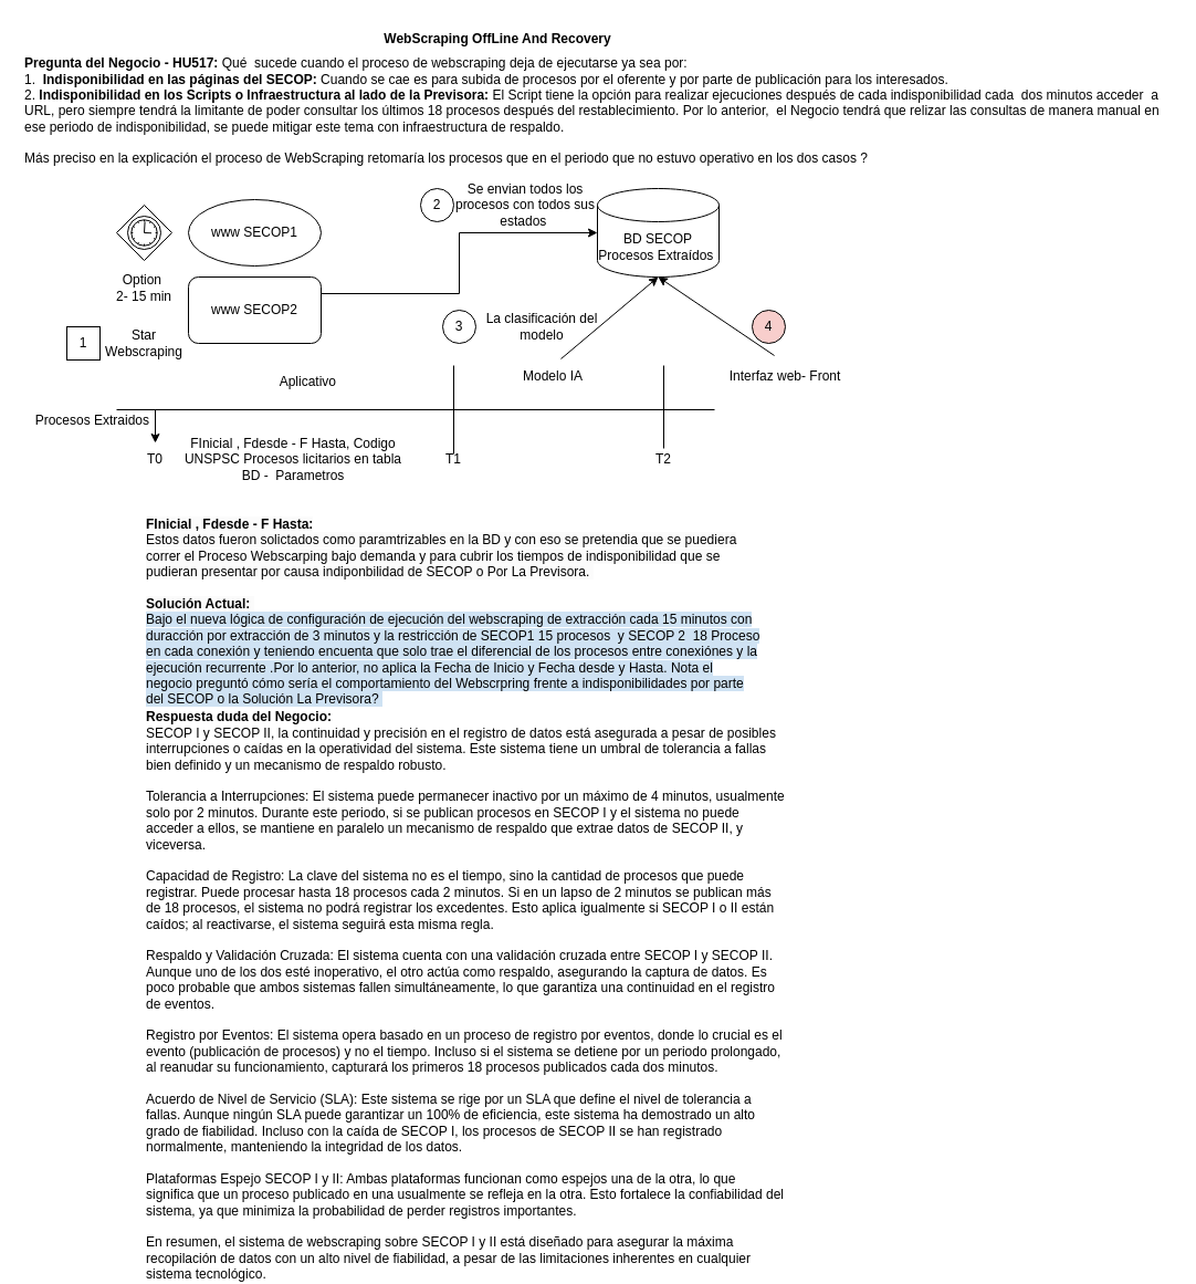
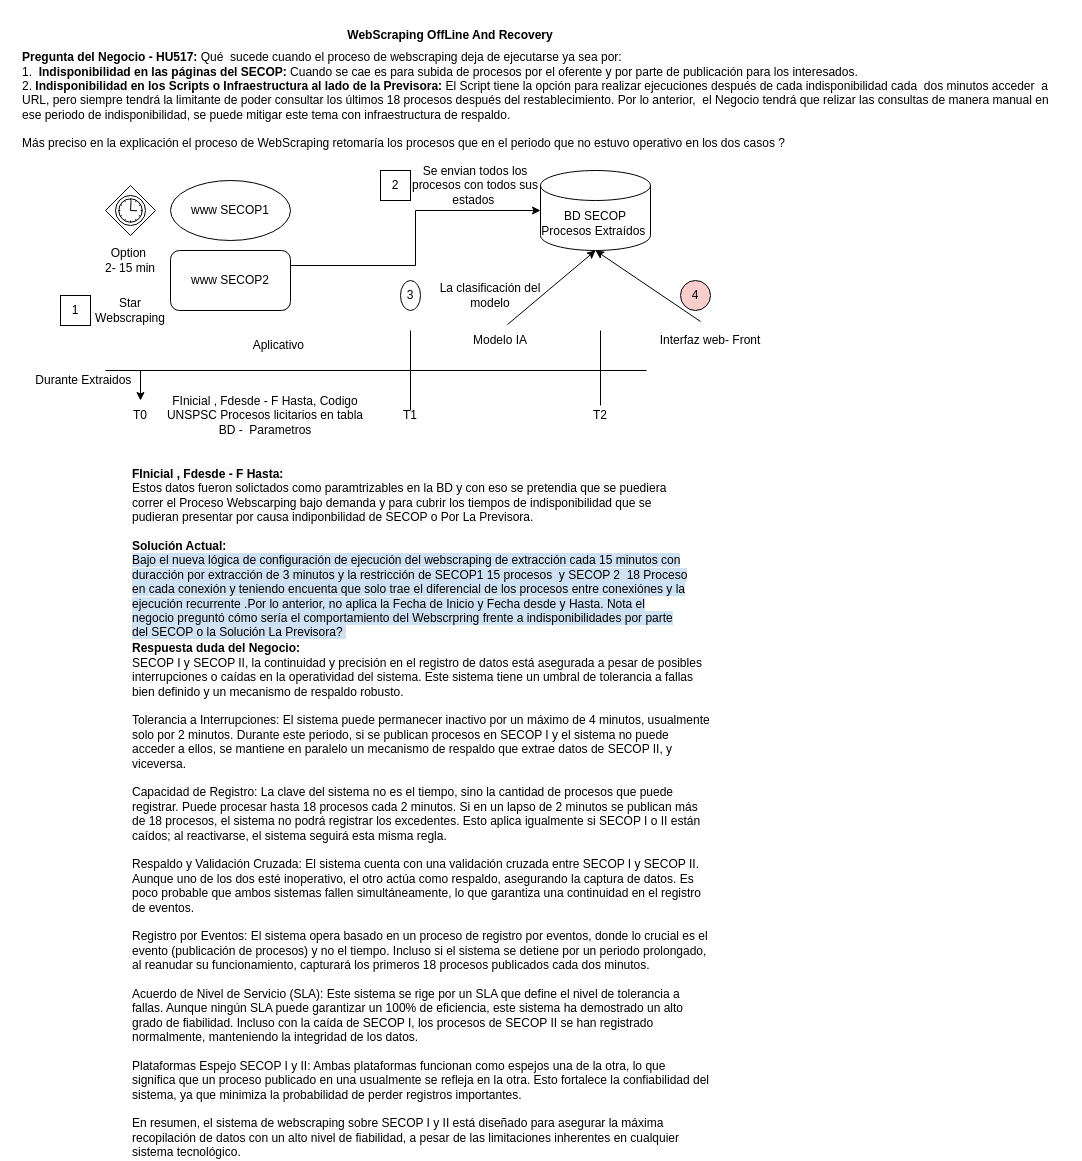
  <mxCell id="0" />
  <mxCell id="1" parent="0" />
  <mxCell id="2" value="&lt;b&gt;WebScraping OffLine And Recovery&lt;/b&gt;" style="text;html=1;strokeColor=none;fillColor=none;align=center;verticalAlign=middle;whiteSpace=wrap;rounded=0;" vertex="1" parent="1"><mxGeometry x="300" y="20" width="300" height="30" as="geometry" /></mxCell>
  <mxCell id="3" value="&lt;b&gt;Pregunta del Negocio - HU517:&lt;/b&gt; Qué&amp;nbsp; sucede cuando el proceso de webscraping deja de ejecutarse ya sea por:&lt;br&gt;1.&amp;nbsp; &lt;b&gt;Indisponibilidad en las páginas del SECOP:&lt;/b&gt; Cuando se cae es para subida de procesos por el oferente y por parte de publicación para los interesados.&lt;br&gt;2. &lt;b&gt;Indisponibilidad en los Scripts o Infraestructura al lado de la Previsora: &lt;/b&gt;El Script tiene la opción para realizar ejecuciones&lt;b&gt;&amp;nbsp;&lt;/b&gt;después de cada indisponibilidad cada&amp;nbsp; dos minutos acceder&amp;nbsp; a URL, pero siempre tendrá la limitante de poder consultar los últimos 18 procesos después del restablecimiento. Por lo anterior,&amp;nbsp; el Negocio tendrá que relizar las consultas de manera manual en ese periodo de indisponibilidad, se puede mitigar este tema con infraestructura de respaldo.&lt;br&gt;&lt;br&gt;Más preciso en la explicación el proceso de WebScraping retomaría los procesos que en el periodo que no estuvo operativo en los dos casos ?" style="text;html=1;strokeColor=none;fillColor=none;align=left;verticalAlign=middle;whiteSpace=wrap;rounded=0;" vertex="1" parent="1"><mxGeometry y="50" width="1040" height="100" as="geometry" x="20" /></mxCell>
  <mxCell id="4" value="" style="endArrow=none;html=1;rounded=0;" edge="1" parent="1"><mxGeometry width="50" height="50" relative="1" as="geometry"><mxPoint x="410" y="410" as="sourcePoint" /><mxPoint x="410" y="330" as="targetPoint" /></mxGeometry></mxCell>
  <mxCell id="5" value="" style="endArrow=classic;html=1;rounded=0;" edge="1" parent="1"><mxGeometry width="50" height="50" relative="1" as="geometry"><mxPoint x="140" y="370" as="sourcePoint" /><mxPoint x="140" y="400" as="targetPoint" /></mxGeometry></mxCell>
  <mxCell id="6" value="T0" style="text;html=1;strokeColor=none;fillColor=none;align=center;verticalAlign=middle;whiteSpace=wrap;rounded=0;" vertex="1" parent="1"><mxGeometry x="110" y="400" width="60" height="30" as="geometry" /></mxCell>
  <mxCell id="7" value="FInicial , Fdesde - F Hasta, Codigo UNSPSC Procesos licitarios en tabla BD -&amp;nbsp; Parametros" style="text;html=1;strokeColor=none;fillColor=none;align=center;verticalAlign=middle;whiteSpace=wrap;rounded=0;" vertex="1" parent="1"><mxGeometry x="160" y="400" width="210" height="30" as="geometry" /></mxCell>
  <mxCell id="8" value="Aplicativo&amp;nbsp;" style="text;html=1;strokeColor=none;fillColor=none;align=center;verticalAlign=middle;whiteSpace=wrap;rounded=0;" vertex="1" parent="1"><mxGeometry x="250" y="330" width="60" height="30" as="geometry" /></mxCell>
  <mxCell id="9" value="Interfaz web- Front" style="text;html=1;strokeColor=none;fillColor=none;align=center;verticalAlign=middle;whiteSpace=wrap;rounded=0;" vertex="1" parent="1"><mxGeometry x="650" y="320" width="120" height="40" as="geometry" /></mxCell>
  <mxCell id="10" value="" style="endArrow=none;html=1;rounded=0;" edge="1" parent="1"><mxGeometry width="50" height="50" relative="1" as="geometry"><mxPoint x="600" y="405" as="sourcePoint" /><mxPoint x="600" y="330" as="targetPoint" /><Array as="points"><mxPoint x="600" y="370" /></Array></mxGeometry></mxCell>
  <mxCell id="11" value="Modelo IA" style="text;html=1;strokeColor=none;fillColor=none;align=center;verticalAlign=middle;whiteSpace=wrap;rounded=0;" vertex="1" parent="1"><mxGeometry x="470" y="325" width="60" height="30" as="geometry" /></mxCell>
  <mxCell id="12" value="www SECOP1" style="ellipse;whiteSpace=wrap;html=1;" vertex="1" parent="1"><mxGeometry x="170" y="180" width="120" height="60" as="geometry" /></mxCell>
  <mxCell id="13" value="BD SECOP&lt;br&gt;Procesos Extraídos&amp;nbsp;" style="shape=cylinder3;whiteSpace=wrap;html=1;boundedLbl=1;backgroundOutline=1;size=15;" vertex="1" parent="1"><mxGeometry x="540" y="170" width="110" height="80" as="geometry" /></mxCell>
  <mxCell id="14" value="www SECOP2" style="rounded=1;whiteSpace=wrap;html=1;" vertex="1" parent="1"><mxGeometry x="170" y="250" width="120" height="60" as="geometry" /></mxCell>
  <mxCell id="15" style="edgeStyle=orthogonalEdgeStyle;rounded=0;orthogonalLoop=1;jettySize=auto;html=1;exitX=1;exitY=0.25;exitDx=0;exitDy=0;entryX=0;entryY=0.5;entryDx=0;entryDy=0;entryPerimeter=0;" edge="1" parent="1" source="14" target="13"><mxGeometry relative="1" as="geometry"><mxPoint x="300" y="220" as="sourcePoint" /><mxPoint x="530" y="210" as="targetPoint" /></mxGeometry></mxCell>
  <mxCell id="16" value="" style="endArrow=classic;html=1;rounded=0;entryX=0.5;entryY=1;entryDx=0;entryDy=0;entryPerimeter=0;exitX=0.617;exitY=-0.033;exitDx=0;exitDy=0;exitPerimeter=0;" edge="1" parent="1" source="11" target="13"><mxGeometry width="50" height="50" relative="1" as="geometry"><mxPoint x="530" y="390" as="sourcePoint" /><mxPoint x="580" y="340" as="targetPoint" /></mxGeometry></mxCell>
  <mxCell id="17" value="" style="endArrow=classic;html=1;rounded=0;entryX=0.5;entryY=1;entryDx=0;entryDy=0;entryPerimeter=0;exitX=0.417;exitY=0.025;exitDx=0;exitDy=0;exitPerimeter=0;" edge="1" parent="1" source="9" target="13"><mxGeometry width="50" height="50" relative="1" as="geometry"><mxPoint x="690" y="300" as="sourcePoint" /><mxPoint x="580" y="340" as="targetPoint" /></mxGeometry></mxCell>
  <mxCell id="18" value="Se envian todos los procesos con todos sus estados&amp;nbsp;" style="text;html=1;strokeColor=none;fillColor=none;align=center;verticalAlign=middle;whiteSpace=wrap;rounded=0;" vertex="1" parent="1"><mxGeometry x="410" y="170" width="130" height="30" as="geometry" /></mxCell>
- <mxCell id="19" value="2" style="ellipse;whiteSpace=wrap;html=1;aspect=fixed;" vertex="1" parent="1"><mxGeometry x="380" y="170" width="30" height="30" as="geometry" /></mxCell>
- <mxCell id="20" value="3" style="ellipse;whiteSpace=wrap;html=1;aspect=fixed;" vertex="1" parent="1"><mxGeometry x="400" y="280" width="30" height="30" as="geometry" /></mxCell>
+ <mxCell id="19" value="2" style="whiteSpace=wrap;html=1;aspect=fixed;rounded=0;" vertex="1" parent="1"><mxGeometry x="380" y="170" width="30" height="30" as="geometry" /></mxCell>
+ <mxCell id="20" value="3" style="ellipse;whiteSpace=wrap;html=1;aspect=fixed;" vertex="1" parent="1"><mxGeometry x="400" y="280" width="20" height="30" as="geometry" /></mxCell>
  <mxCell id="21" value="4" style="ellipse;whiteSpace=wrap;html=1;aspect=fixed;fillColor=#f8cecc;" vertex="1" parent="1"><mxGeometry x="680" y="280" width="30" height="30" as="geometry" /></mxCell>
  <mxCell id="22" value="La clasificación del modelo" style="text;html=1;strokeColor=none;fillColor=none;align=center;verticalAlign=middle;whiteSpace=wrap;rounded=0;" vertex="1" parent="1"><mxGeometry x="430" y="280" width="120" height="30" as="geometry" /></mxCell>
  <mxCell id="23" value="" style="points=[[0.25,0.25,0],[0.5,0,0],[0.75,0.25,0],[1,0.5,0],[0.75,0.75,0],[0.5,1,0],[0.25,0.75,0],[0,0.5,0]];shape=mxgraph.bpmn.gateway2;html=1;verticalLabelPosition=bottom;labelBackgroundColor=#ffffff;verticalAlign=top;align=center;perimeter=rhombusPerimeter;outlineConnect=0;outline=standard;symbol=timer;" vertex="1" parent="1"><mxGeometry x="105" y="185" width="50" height="50" as="geometry" /></mxCell>
  <mxCell id="24" value="Option&amp;nbsp;&lt;br&gt;2- 15 min" style="text;html=1;strokeColor=none;fillColor=none;align=center;verticalAlign=middle;whiteSpace=wrap;rounded=0;" vertex="1" parent="1"><mxGeometry x="100" y="245" width="60" height="30" as="geometry" /></mxCell>
  <mxCell id="25" value="1" style="whiteSpace=wrap;html=1;aspect=fixed;rounded=0;" vertex="1" parent="1"><mxGeometry x="60" y="295" width="30" height="30" as="geometry" /></mxCell>
  <mxCell id="26" value="Star Webscraping" style="text;html=1;strokeColor=none;fillColor=none;align=center;verticalAlign=middle;whiteSpace=wrap;rounded=0;" vertex="1" parent="1"><mxGeometry x="100" y="295" width="60" height="30" as="geometry" /></mxCell>
- <mxCell id="27" value="Procesos Extraidos&amp;nbsp;" style="text;html=1;strokeColor=none;fillColor=none;align=center;verticalAlign=middle;whiteSpace=wrap;rounded=0;" vertex="1" parent="1"><mxGeometry x="30" y="365" width="110" height="30" as="geometry" /></mxCell>
+ <mxCell id="27" value="Durante Extraidos&amp;nbsp;" style="text;html=1;strokeColor=none;fillColor=none;align=center;verticalAlign=middle;whiteSpace=wrap;rounded=0;" vertex="1" parent="1"><mxGeometry x="30" y="365" width="110" height="30" as="geometry" /></mxCell>
  <mxCell id="28" value="T1" style="text;html=1;strokeColor=none;fillColor=none;align=center;verticalAlign=middle;whiteSpace=wrap;rounded=0;" vertex="1" parent="1"><mxGeometry x="380" y="400" width="60" height="30" as="geometry" /></mxCell>
  <mxCell id="29" value="T2" style="text;html=1;strokeColor=none;fillColor=none;align=center;verticalAlign=middle;whiteSpace=wrap;rounded=0;" vertex="1" parent="1"><mxGeometry x="570" y="400" width="60" height="30" as="geometry" /></mxCell>
  <mxCell id="30" value="" style="endArrow=none;html=1;rounded=0;exitX=-0.017;exitY=-0.2;exitDx=0;exitDy=0;exitPerimeter=0;" edge="1" parent="1"><mxGeometry width="50" height="50" relative="1" as="geometry"><mxPoint x="105" y="370" as="sourcePoint" /><mxPoint x="646.02" y="370" as="targetPoint" /></mxGeometry></mxCell>
  <mxCell id="31" value="&lt;span style=&quot;color: rgb(0, 0, 0); font-style: normal; font-variant-ligatures: normal; font-variant-caps: normal; letter-spacing: normal; orphans: 2; text-align: center; text-indent: 0px; text-transform: none; widows: 2; word-spacing: 0px; -webkit-text-stroke-width: 0px; background-color: rgb(251, 251, 251); text-decoration-thickness: initial; text-decoration-style: initial; text-decoration-color: initial; float: none; display: inline !important;&quot;&gt;&lt;span style=&quot;font-size: 12px;&quot;&gt;&lt;b&gt;FInicial , Fdesde - F Hasta:&lt;/b&gt;&lt;br&gt;Estos datos fueron solictados como paramtrizables en la BD y con eso se pretendia que se puediera correr el Proceso Webscarping bajo demanda y para cubrir los tiempos de indisponibilidad que se pudieran presentar por causa indiponbilidad de SECOP o Por La Previsora.&amp;nbsp;&lt;/span&gt;&lt;br&gt;&lt;br&gt;&lt;span style=&quot;font-size: 12px;&quot;&gt;&lt;b&gt;Solución Actual:&amp;nbsp;&lt;/b&gt;&lt;/span&gt;&lt;br&gt;&lt;span style=&quot;font-weight: 400; background-color: rgb(207, 226, 243);&quot;&gt;&lt;font style=&quot;font-size: 12px;&quot; face=&quot;Helvetica&quot;&gt;Bajo el nueva lógica de configuración de ejecución del webscraping de extracción cada 15 minutos con duracción por extracción de 3 minutos y la restricción de SECOP1 15  procesos&amp;nbsp; y SECOP 2&amp;nbsp; 18 Proceso en cada conexión y teniendo encuenta que solo trae el diferencial de los procesos entre conexiónes y la ejecución recurrente .Por lo anterior, no aplica la Fecha de Inicio y Fecha desde y Hasta. Nota el negocio preguntó cómo sería el comportamiento del Webscrpring frente a indisponibilidades por parte del SECOP o la Solución La Previsora?&amp;nbsp;&lt;br&gt;&lt;br&gt;&lt;br&gt;&lt;br&gt;&lt;br&gt;&lt;/font&gt;&lt;/span&gt;&lt;span style=&quot;font-weight: 400; font-size: 12px; font-family: Helvetica;&quot;&gt;&lt;br&gt;&lt;br&gt;&lt;/span&gt;&lt;/span&gt;" style="text;whiteSpace=wrap;html=1;" vertex="1" parent="1"><mxGeometry x="130" y="460" width="560" height="40" as="geometry" /></mxCell>
  <mxCell id="32" value="&lt;b&gt;Respuesta duda del Negocio:&lt;/b&gt;&lt;br&gt;SECOP I y SECOP II, la continuidad y precisión en el registro de datos está asegurada a pesar de posibles interrupciones o caídas en la operatividad del sistema. Este sistema tiene un umbral de tolerancia a fallas bien definido y un mecanismo de respaldo robusto.&lt;div&gt;&lt;span style=&quot;font-size: 12px;&quot;&gt;&lt;br&gt;&lt;/span&gt;&lt;/div&gt;&lt;div&gt;&lt;span style=&quot;font-size: 12px;&quot;&gt;Tolerancia a Interrupciones: El sistema puede permanecer inactivo por un máximo de 4 minutos, usualmente solo por 2 minutos. Durante este periodo, si se publican procesos en SECOP I y el sistema no puede acceder a ellos, se mantiene en paralelo un mecanismo de respaldo que extrae datos de SECOP II, y viceversa.&lt;/span&gt;&lt;/div&gt;&lt;div&gt;&lt;span style=&quot;font-size: 12px;&quot;&gt;&lt;br&gt;&lt;/span&gt;&lt;/div&gt;&lt;div&gt;&lt;span style=&quot;font-size: 12px;&quot;&gt;Capacidad de Registro: La clave del sistema no es el tiempo, sino la cantidad de procesos que puede registrar. Puede procesar hasta 18 procesos cada 2 minutos. Si en un lapso de 2 minutos se publican más de 18 procesos, el sistema no podrá registrar los excedentes. Esto aplica igualmente si SECOP I o II están caídos; al reactivarse, el sistema seguirá esta misma regla.&lt;/span&gt;&lt;/div&gt;&lt;div&gt;&lt;span style=&quot;font-size: 12px;&quot;&gt;&lt;br&gt;&lt;/span&gt;&lt;/div&gt;&lt;div&gt;&lt;span style=&quot;font-size: 12px;&quot;&gt;Respaldo y Validación Cruzada: El sistema cuenta con una validación cruzada entre SECOP I y SECOP II. Aunque uno de los dos esté inoperativo, el otro actúa como respaldo, asegurando la captura de datos. Es poco probable que ambos sistemas fallen simultáneamente, lo que garantiza una continuidad en el registro de eventos.&lt;/span&gt;&lt;/div&gt;&lt;div&gt;&lt;span style=&quot;font-size: 12px;&quot;&gt;&lt;br&gt;&lt;/span&gt;&lt;/div&gt;&lt;div&gt;&lt;span style=&quot;font-size: 12px;&quot;&gt;Registro por Eventos: El sistema opera basado en un proceso de registro por eventos, donde lo crucial es el evento (publicación de procesos) y no el tiempo. Incluso si el sistema se detiene por un periodo prolongado, al reanudar su funcionamiento, capturará los primeros 18 procesos publicados cada dos minutos.&lt;/span&gt;&lt;/div&gt;&lt;div&gt;&lt;span style=&quot;font-size: 12px;&quot;&gt;&lt;br&gt;&lt;/span&gt;&lt;/div&gt;&lt;div&gt;&lt;span style=&quot;font-size: 12px;&quot;&gt;Acuerdo de Nivel de Servicio (SLA): Este sistema se rige por un SLA que define el nivel de tolerancia a fallas. Aunque ningún SLA puede garantizar un 100% de eficiencia, este sistema ha demostrado un alto grado de fiabilidad. Incluso con la caída de SECOP I, los procesos de SECOP II se han registrado normalmente, manteniendo la integridad de los datos.&lt;/span&gt;&lt;/div&gt;&lt;div&gt;&lt;span style=&quot;font-size: 12px;&quot;&gt;&lt;br&gt;&lt;/span&gt;&lt;/div&gt;&lt;div&gt;&lt;span style=&quot;font-size: 12px;&quot;&gt;Plataformas Espejo SECOP I y II: Ambas plataformas funcionan como espejos una de la otra, lo que significa que un proceso publicado en una usualmente se refleja en la otra. Esto fortalece la confiabilidad del sistema, ya que minimiza la probabilidad de perder registros importantes.&lt;/span&gt;&lt;/div&gt;&lt;div&gt;&lt;span style=&quot;font-size: 12px;&quot;&gt;&lt;br&gt;&lt;/span&gt;&lt;/div&gt;&lt;div&gt;&lt;span style=&quot;font-size: 12px;&quot;&gt;En resumen, el sistema de webscraping sobre SECOP I y II está diseñado para asegurar la máxima recopilación de datos con un alto nivel de fiabilidad, a pesar de las limitaciones inherentes en cualquier sistema tecnológico.&lt;/span&gt;&lt;/div&gt;" style="text;html=1;strokeColor=none;fillColor=none;align=left;verticalAlign=middle;whiteSpace=wrap;rounded=0;" vertex="1" parent="1"><mxGeometry x="130" y="870" width="580" height="60" as="geometry" /></mxCell>
